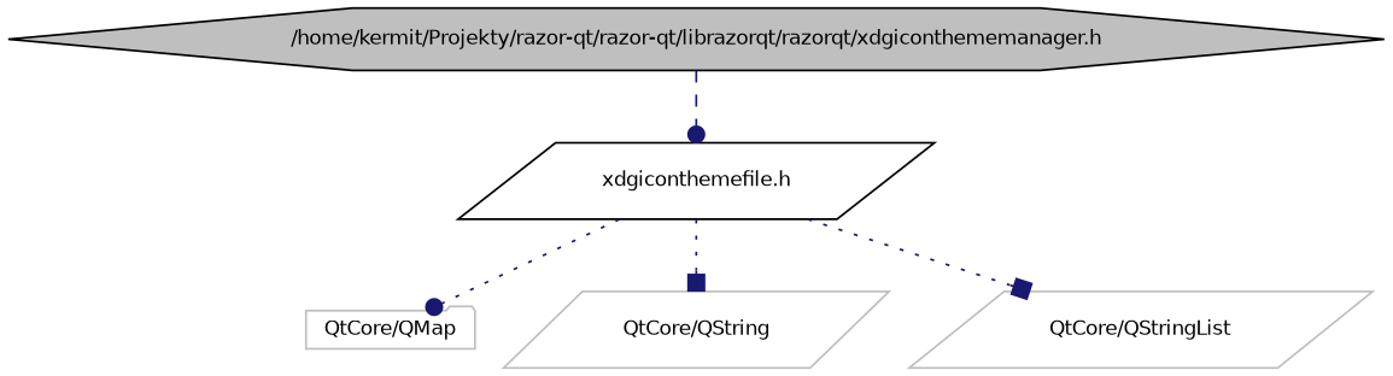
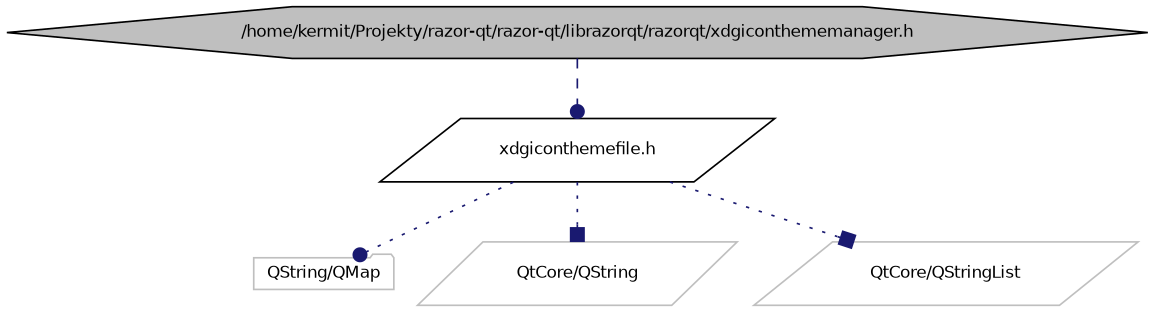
  digraph {
    node [color=grey75 fillcolor=white fontname=Helvetica fontsize=10 shape=parallelogram style=filled]
    edge [arrowhead=dot color=midnightblue fontname=Helvetica fontsize=10 labelfontname=Helvetica labelfontsize=10 style=dotted]
    n1 [color=black fillcolor=grey75 fontcolor=black height=0.2 label="/home/kermit/Projekty/razor-qt/razor-qt/librazorqt/razorqt/xdgiconthememanager.h" shape=hexagon width=0.4]
    n2 [color=black height=0.2 label="xdgiconthemefile.h" width=0.4]
-   n3 [height=0.2 label="QtCore/QMap" shape=folder width=0.4]
+   n3 [height=0.2 label="QString/QMap" shape=folder width=0.4]
    n4 [height=0.2 label="QtCore/QString" width=0.4]
    n5 [height=0.2 label="QtCore/QStringList" width=0.4]
    n1 -> n2 [style=dashed]
    n2 -> n3
    n2 -> n4 [arrowhead=box]
    n2 -> n5 [arrowhead=box]
  }
